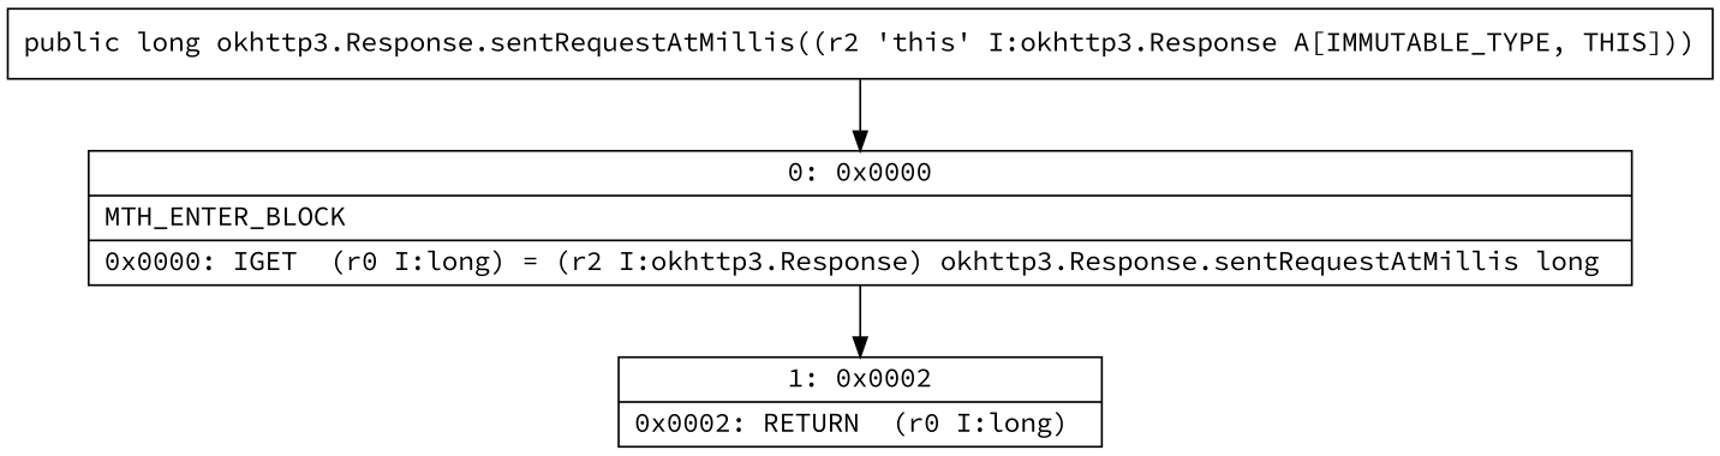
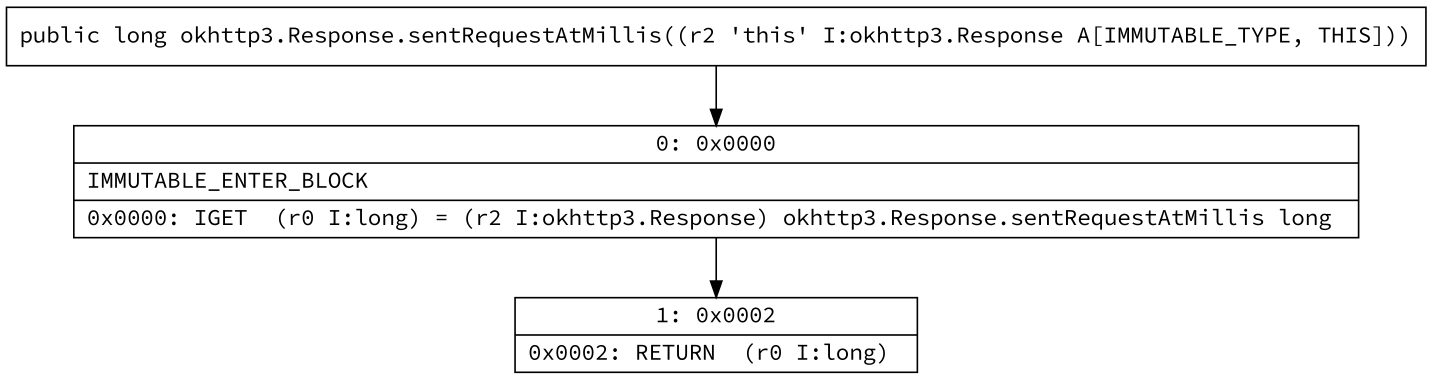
  digraph {
    fontname="Source Code Pro"
    node [shape=record fontname="Source Code Pro"]
    edge [fontname="Source Code Pro"]
-   n1 [label="{0\:\ 0x0000|MTH_ENTER_BLOCK\l|0x0000: IGET  (r0 I:long) = (r2 I:okhttp3.Response) okhttp3.Response.sentRequestAtMillis long \l}"]
+   n1 [label="{0\:\ 0x0000|IMMUTABLE_ENTER_BLOCK\l|0x0000: IGET  (r0 I:long) = (r2 I:okhttp3.Response) okhttp3.Response.sentRequestAtMillis long \l}"]
    n2 [label="{1\:\ 0x0002|0x0002: RETURN  (r0 I:long) \l}"]
    n3 [label="{public long okhttp3.Response.sentRequestAtMillis((r2 'this' I:okhttp3.Response A[IMMUTABLE_TYPE, THIS])) }"]
    n1 -> n2
    n3 -> n1
  }
